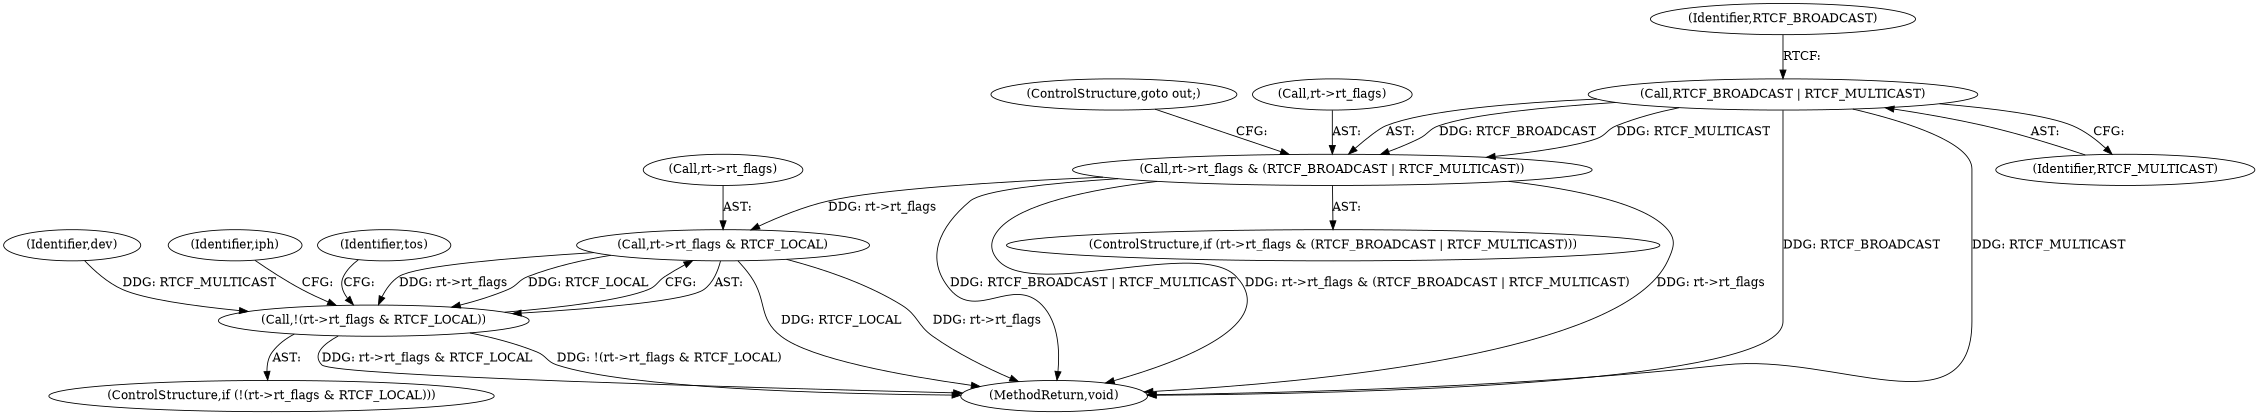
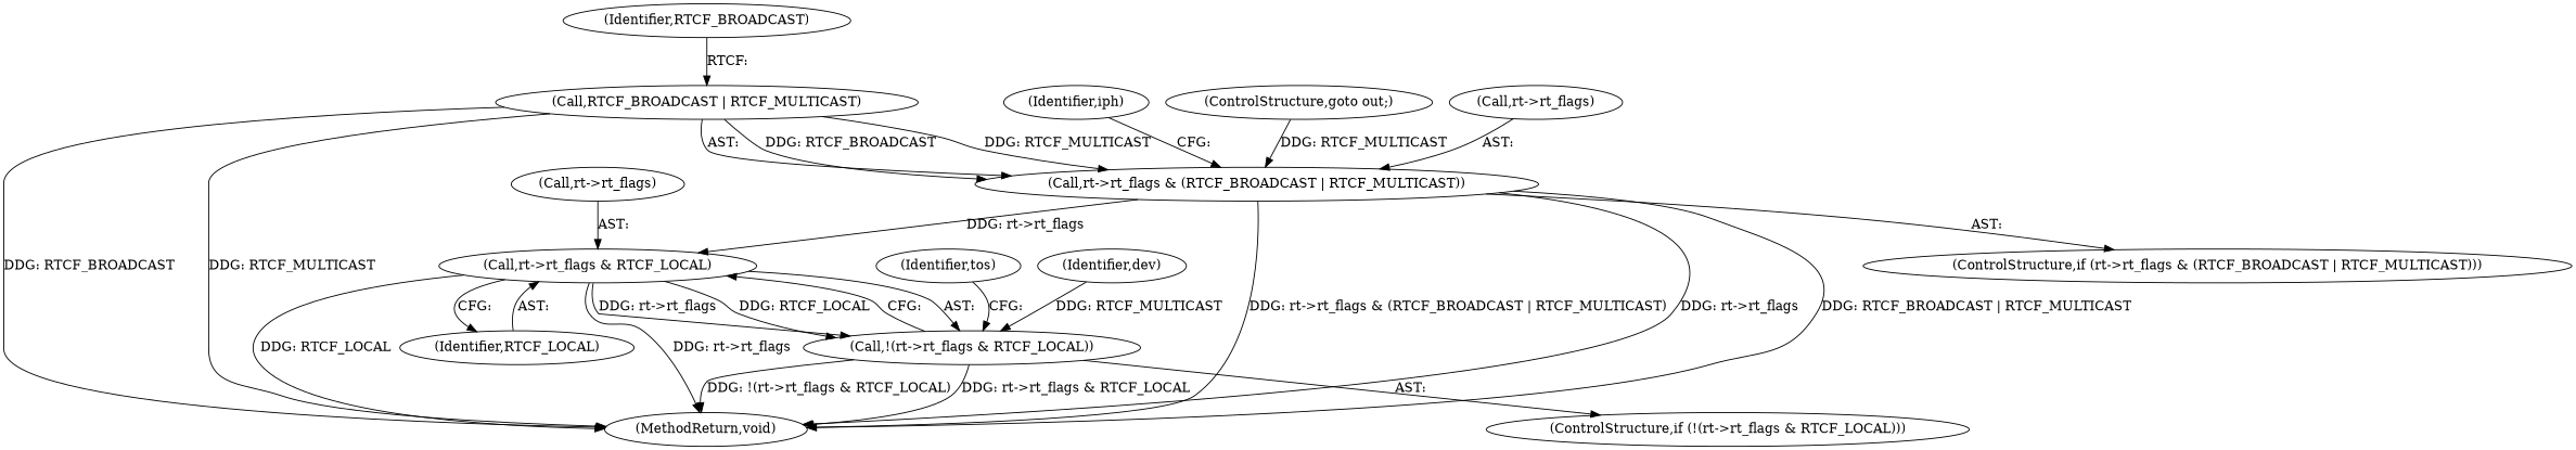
  digraph {
    n1 [label="(Call,rt->rt_flags & RTCF_LOCAL)"]
    n2 [label="(Call,!(rt->rt_flags & RTCF_LOCAL))"]
    n3 [label="(MethodReturn,void)"]
+   n4 [label="(Identifier,RTCF_LOCAL)"]
    n5 [label="(ControlStructure,if (!(rt->rt_flags & RTCF_LOCAL)))"]
    n6 [label="(Call,rt->rt_flags & (RTCF_BROADCAST | RTCF_MULTICAST))"]
    n7 [label="(ControlStructure,if (rt->rt_flags & (RTCF_BROADCAST | RTCF_MULTICAST)))"]
    n8 [label="(Call,RTCF_BROADCAST | RTCF_MULTICAST)"]
-   n9 [label="(Identifier,RTCF_MULTICAST)"]
    n10 [label="(Identifier,tos)"]
    n11 [label="(Call,rt->rt_flags)"]
    n12 [label="(Identifier,iph)"]
    n13 [label="(ControlStructure,goto out;)"]
    n14 [label="(Identifier,dev)"]
    n15 [label="(Identifier,RTCF_BROADCAST)"]
    n16 [label="(Call,rt->rt_flags)"]
    n1 -> n2 [label="AST: "]
    n1 -> n2 [label="DDG: rt->rt_flags"]
    n1 -> n2 [label="DDG: RTCF_LOCAL"]
    n1 -> n3 [label="DDG: RTCF_LOCAL"]
    n1 -> n3 [label="DDG: rt->rt_flags"]
+   n1 -> n4 [label="CFG: "]
    n2 -> n1 [label="CFG: "]
    n2 -> n3 [label="DDG: !(rt->rt_flags & RTCF_LOCAL)"]
    n2 -> n3 [label="DDG: rt->rt_flags & RTCF_LOCAL"]
    n2 -> n5 [label="AST: "]
+   n4 -> n1 [label="AST: "]
    n6 -> n1 [label="DDG: rt->rt_flags"]
    n6 -> n3 [label="DDG: RTCF_BROADCAST | RTCF_MULTICAST"]
    n6 -> n3 [label="DDG: rt->rt_flags & (RTCF_BROADCAST | RTCF_MULTICAST)"]
    n6 -> n3 [label="DDG: rt->rt_flags"]
    n6 -> n7 [label="AST: "]
    n8 -> n3 [label="DDG: RTCF_BROADCAST"]
    n8 -> n3 [label="DDG: RTCF_MULTICAST"]
    n8 -> n6 [label="AST: "]
    n8 -> n6 [label="DDG: RTCF_BROADCAST"]
    n8 -> n6 [label="DDG: RTCF_MULTICAST"]
-   n8 -> n9 [label="CFG: "]
-   n9 -> n8 [label="AST: "]
    n10 -> n2 [label="CFG: "]
    n11 -> n1 [label="AST: "]
-   n12 -> n2 [label="CFG: "]
-   n13 -> n6 [label="CFG: "]
+   n12 -> n6 [label="CFG: "]
+   n13 -> n6 [label="DDG: RTCF_MULTICAST"]
    n14 -> n2 [label="DDG: RTCF_MULTICAST"]
    n15 -> n8 [label="RTCF: "]
    n16 -> n6 [label="AST: "]
  }
